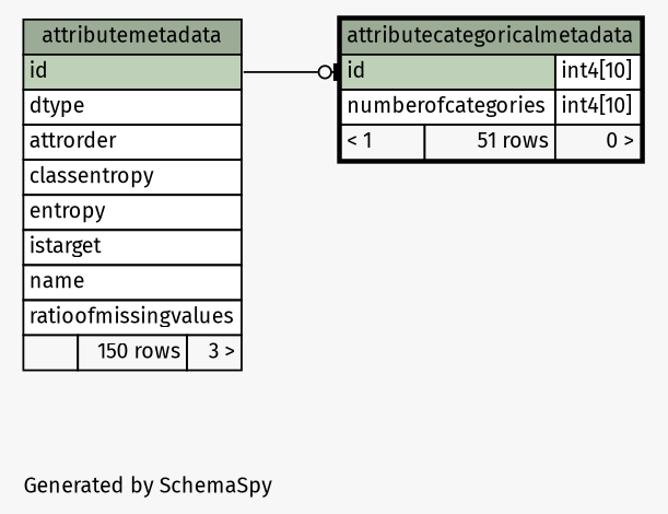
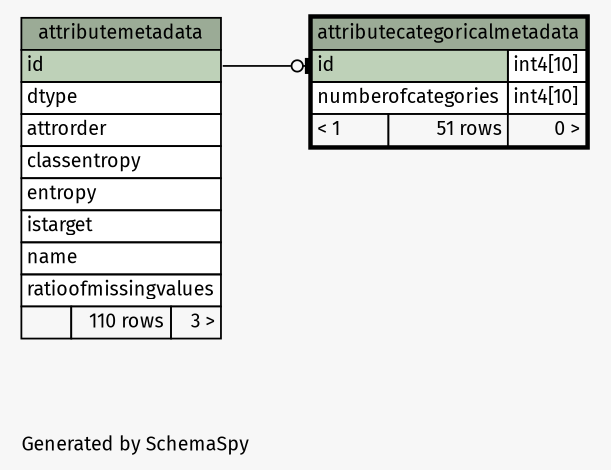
  digraph {
    bgcolor="#f7f7f7"
    fontname="Fira Sans"
    fontsize=11
    label="\nGenerated by SchemaSpy"
    labeljust=l
    nodesep=0.18
    rankdir=RL
    ranksep=0.46
    node [fontname="Fira Sans" fontsize=11 shape=plaintext]
    n1 [label=<     <TABLE BORDER="2" CELLBORDER="1" CELLSPACING="0" BGCOLOR="#ffffff">       <TR><TD COLSPAN="3" BGCOLOR="#9bab96" ALIGN="CENTER">attributecategoricalmetadata</TD></TR>       <TR><TD PORT="id" COLSPAN="2" BGCOLOR="#bed1b8" ALIGN="LEFT">id</TD><TD PORT="id.type" ALIGN="LEFT">int4[10]</TD></TR>       <TR><TD PORT="numberofcategories" COLSPAN="2" ALIGN="LEFT">numberofcategories</TD><TD PORT="numberofcategories.type" ALIGN="LEFT">int4[10]</TD></TR>       <TR><TD ALIGN="LEFT" BGCOLOR="#f7f7f7">&lt; 1</TD><TD ALIGN="RIGHT" BGCOLOR="#f7f7f7">51 rows</TD><TD ALIGN="RIGHT" BGCOLOR="#f7f7f7">0 &gt;</TD></TR>     </TABLE>>]
-   n2 [label=<     <TABLE BORDER="0" CELLBORDER="1" CELLSPACING="0" BGCOLOR="#ffffff">       <TR><TD COLSPAN="3" BGCOLOR="#9bab96" ALIGN="CENTER">attributemetadata</TD></TR>       <TR><TD PORT="id" COLSPAN="3" BGCOLOR="#bed1b8" ALIGN="LEFT">id</TD></TR>       <TR><TD PORT="dtype" COLSPAN="3" ALIGN="LEFT">dtype</TD></TR>       <TR><TD PORT="attrorder" COLSPAN="3" ALIGN="LEFT">attrorder</TD></TR>       <TR><TD PORT="classentropy" COLSPAN="3" ALIGN="LEFT">classentropy</TD></TR>       <TR><TD PORT="entropy" COLSPAN="3" ALIGN="LEFT">entropy</TD></TR>       <TR><TD PORT="istarget" COLSPAN="3" ALIGN="LEFT">istarget</TD></TR>       <TR><TD PORT="name" COLSPAN="3" ALIGN="LEFT">name</TD></TR>       <TR><TD PORT="ratioofmissingvalues" COLSPAN="3" ALIGN="LEFT">ratioofmissingvalues</TD></TR>       <TR><TD ALIGN="LEFT" BGCOLOR="#f7f7f7">  </TD><TD ALIGN="RIGHT" BGCOLOR="#f7f7f7">150 rows</TD><TD ALIGN="RIGHT" BGCOLOR="#f7f7f7">3 &gt;</TD></TR>     </TABLE>>]
+   n2 [label=<     <TABLE BORDER="0" CELLBORDER="1" CELLSPACING="0" BGCOLOR="#ffffff">       <TR><TD COLSPAN="3" BGCOLOR="#9bab96" ALIGN="CENTER">attributemetadata</TD></TR>       <TR><TD PORT="id" COLSPAN="3" BGCOLOR="#bed1b8" ALIGN="LEFT">id</TD></TR>       <TR><TD PORT="dtype" COLSPAN="3" ALIGN="LEFT">dtype</TD></TR>       <TR><TD PORT="attrorder" COLSPAN="3" ALIGN="LEFT">attrorder</TD></TR>       <TR><TD PORT="classentropy" COLSPAN="3" ALIGN="LEFT">classentropy</TD></TR>       <TR><TD PORT="entropy" COLSPAN="3" ALIGN="LEFT">entropy</TD></TR>       <TR><TD PORT="istarget" COLSPAN="3" ALIGN="LEFT">istarget</TD></TR>       <TR><TD PORT="name" COLSPAN="3" ALIGN="LEFT">name</TD></TR>       <TR><TD PORT="ratioofmissingvalues" COLSPAN="3" ALIGN="LEFT">ratioofmissingvalues</TD></TR>       <TR><TD ALIGN="LEFT" BGCOLOR="#f7f7f7">  </TD><TD ALIGN="RIGHT" BGCOLOR="#f7f7f7">110 rows</TD><TD ALIGN="RIGHT" BGCOLOR="#f7f7f7">3 &gt;</TD></TR>     </TABLE>>]
    n1 -> n2 [arrowhead=none arrowsize=0.8 arrowtail=teeodot dir=back headport="id:e" tailport="id:w" fontname="Fira Sans"]
  }
